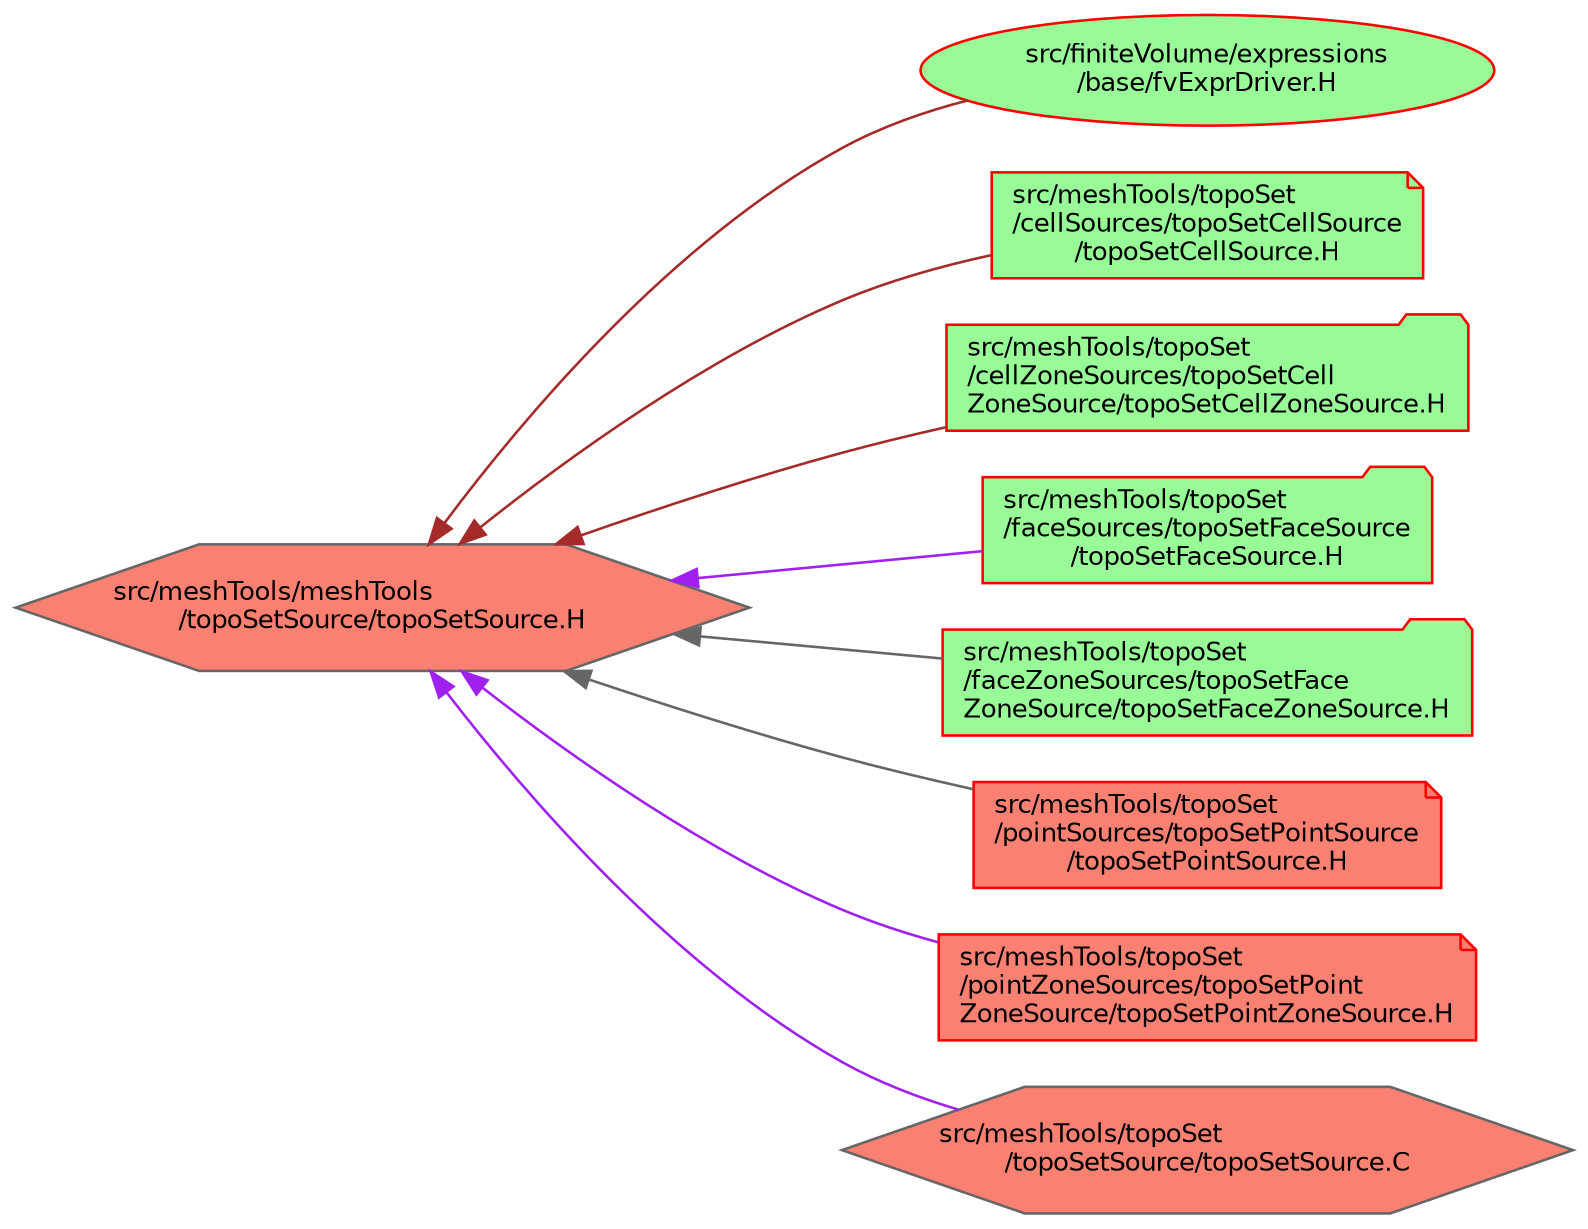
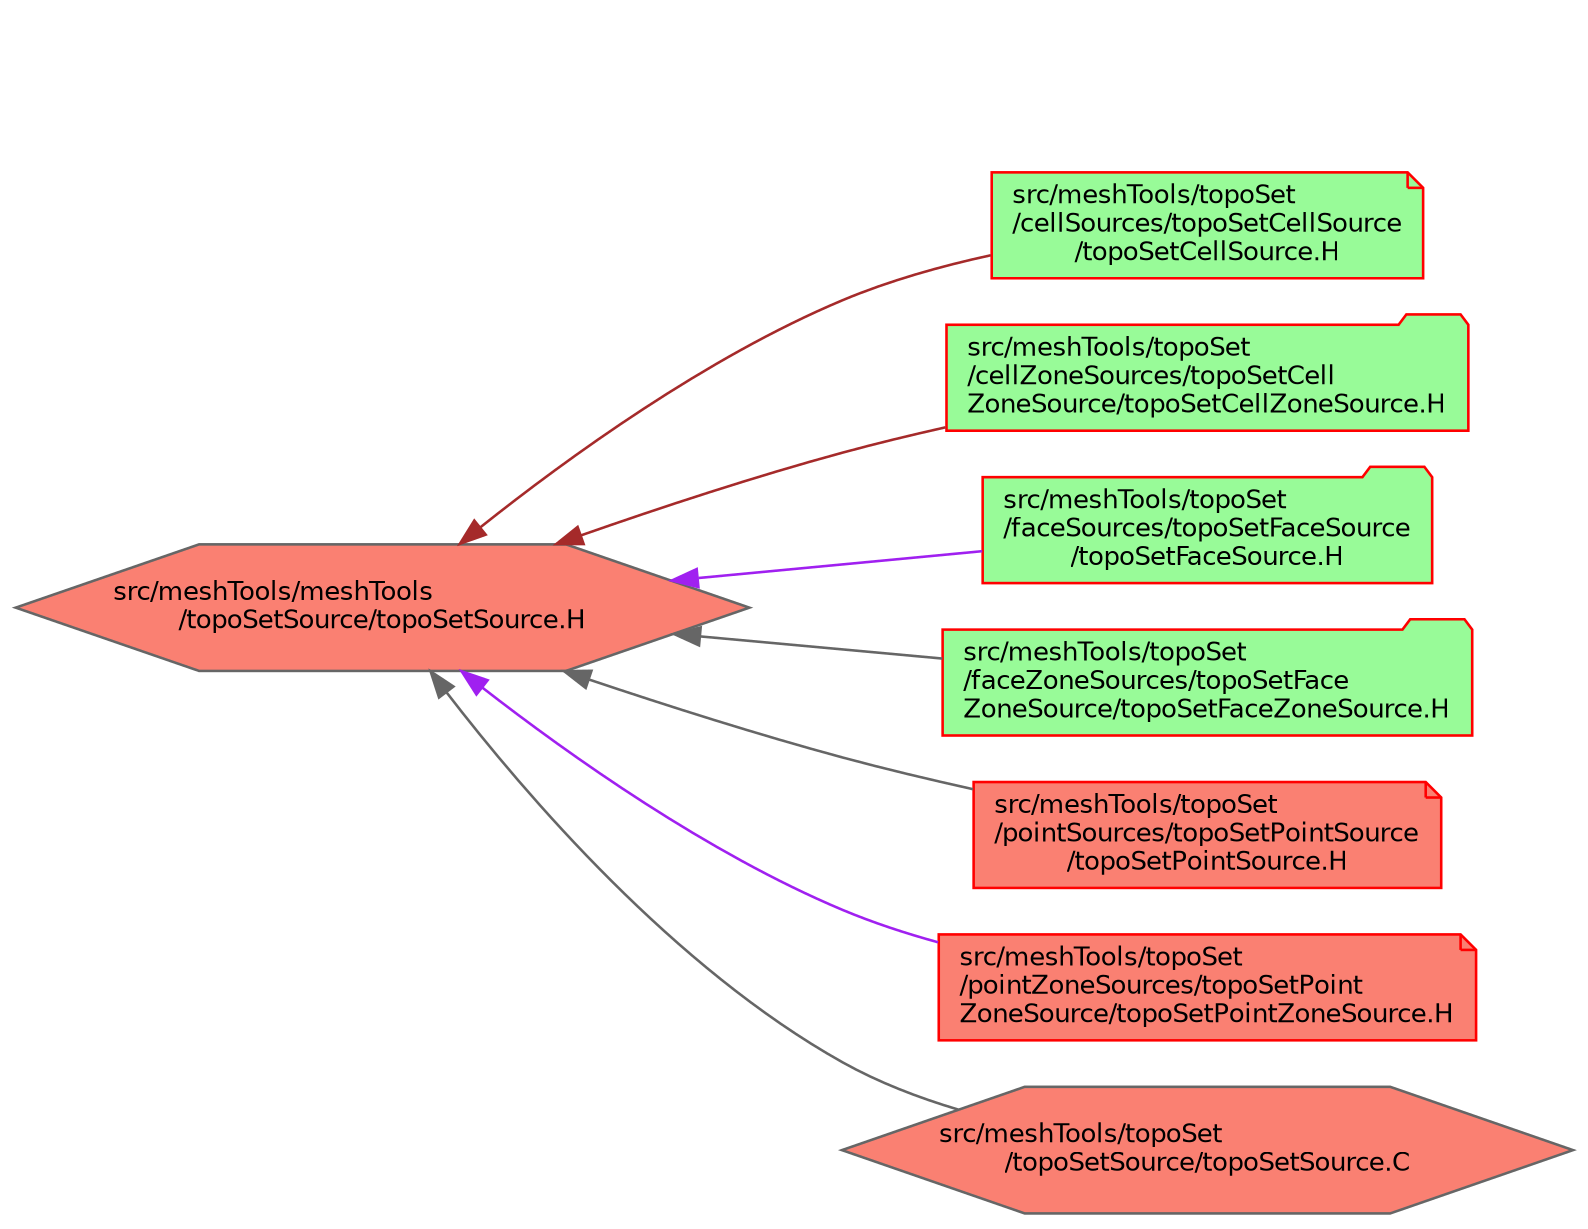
  digraph {
    rankdir=LR
    node [color=red fillcolor=palegreen fontname=Helvetica fontsize=10 shape=note style=filled]
    edge [color=brown dir=back fontname=Helvetica fontsize=10 labelfontname=Helvetica labelfontsize=10 style=solid]
    n1 [color=gray40 fillcolor=salmon fontcolor=black height=0.2 label="src/meshTools/meshTools\l/topoSetSource/topoSetSource.H" shape=hexagon width=0.4]
-   n2 [height=0.2 label="src/finiteVolume/expressions\l/base/fvExprDriver.H" shape=ellipse width=0.4]
    n3 [height=0.2 label="src/meshTools/topoSet\l/cellSources/topoSetCellSource\l/topoSetCellSource.H" width=0.4]
    n4 [height=0.2 label="src/meshTools/topoSet\l/cellZoneSources/topoSetCell\lZoneSource/topoSetCellZoneSource.H" shape=folder width=0.4]
    n5 [height=0.2 label="src/meshTools/topoSet\l/faceSources/topoSetFaceSource\l/topoSetFaceSource.H" shape=folder width=0.4]
    n6 [height=0.2 label="src/meshTools/topoSet\l/faceZoneSources/topoSetFace\lZoneSource/topoSetFaceZoneSource.H" shape=folder width=0.4]
    n7 [fillcolor=salmon height=0.2 label="src/meshTools/topoSet\l/pointSources/topoSetPointSource\l/topoSetPointSource.H" width=0.4]
    n8 [fillcolor=salmon height=0.2 label="src/meshTools/topoSet\l/pointZoneSources/topoSetPoint\lZoneSource/topoSetPointZoneSource.H" width=0.4]
    n9 [color=grey40 fillcolor=salmon height=0.2 label="src/meshTools/topoSet\l/topoSetSource/topoSetSource.C" shape=hexagon width=0.4]
-   n1 -> n2
    n1 -> n3
    n1 -> n4
    n1 -> n5 [color=purple]
    n1 -> n6 [color=gray40]
    n1 -> n7 [color=gray40]
    n1 -> n8 [color=purple]
-   n1 -> n9 [color=purple]
+   n1 -> n9 [color=gray40]
  }
